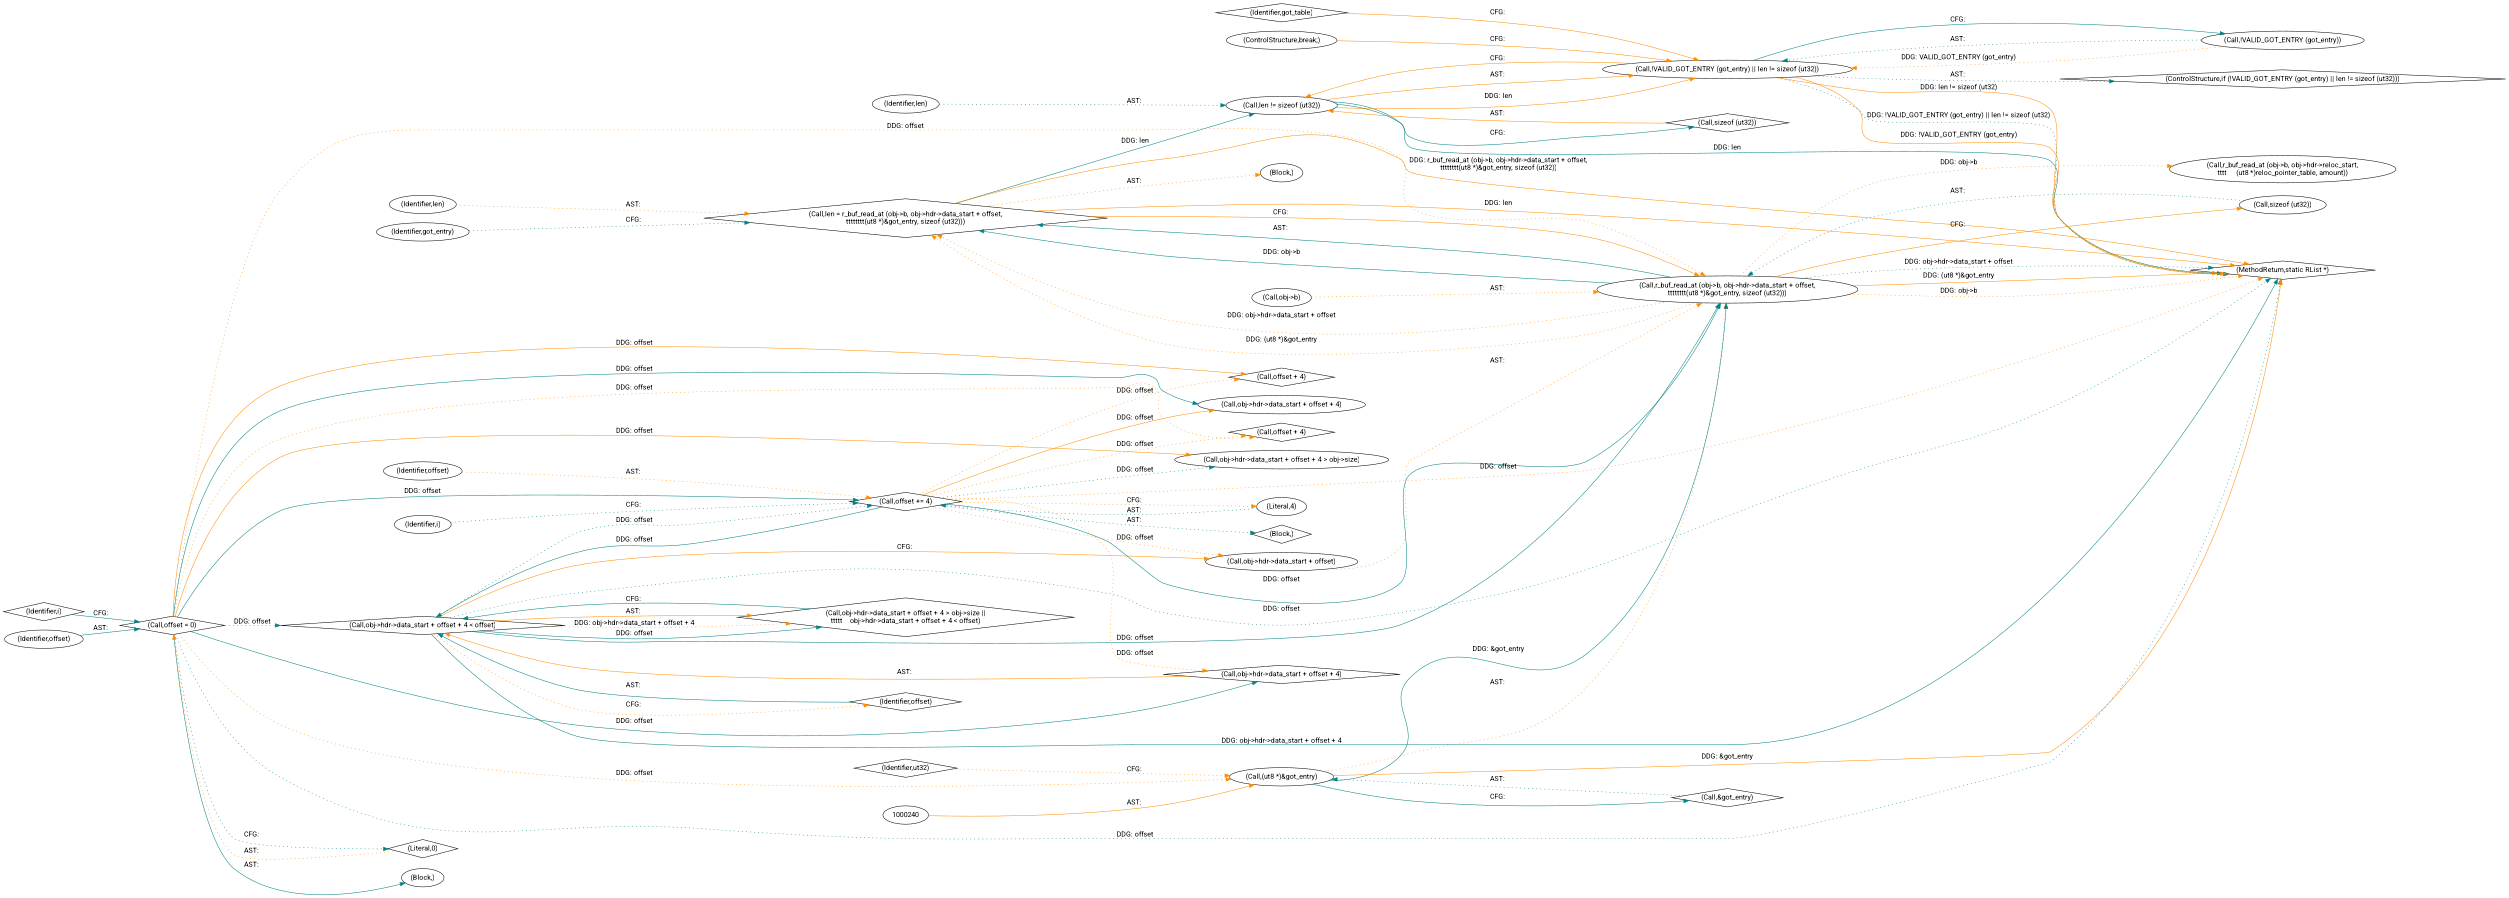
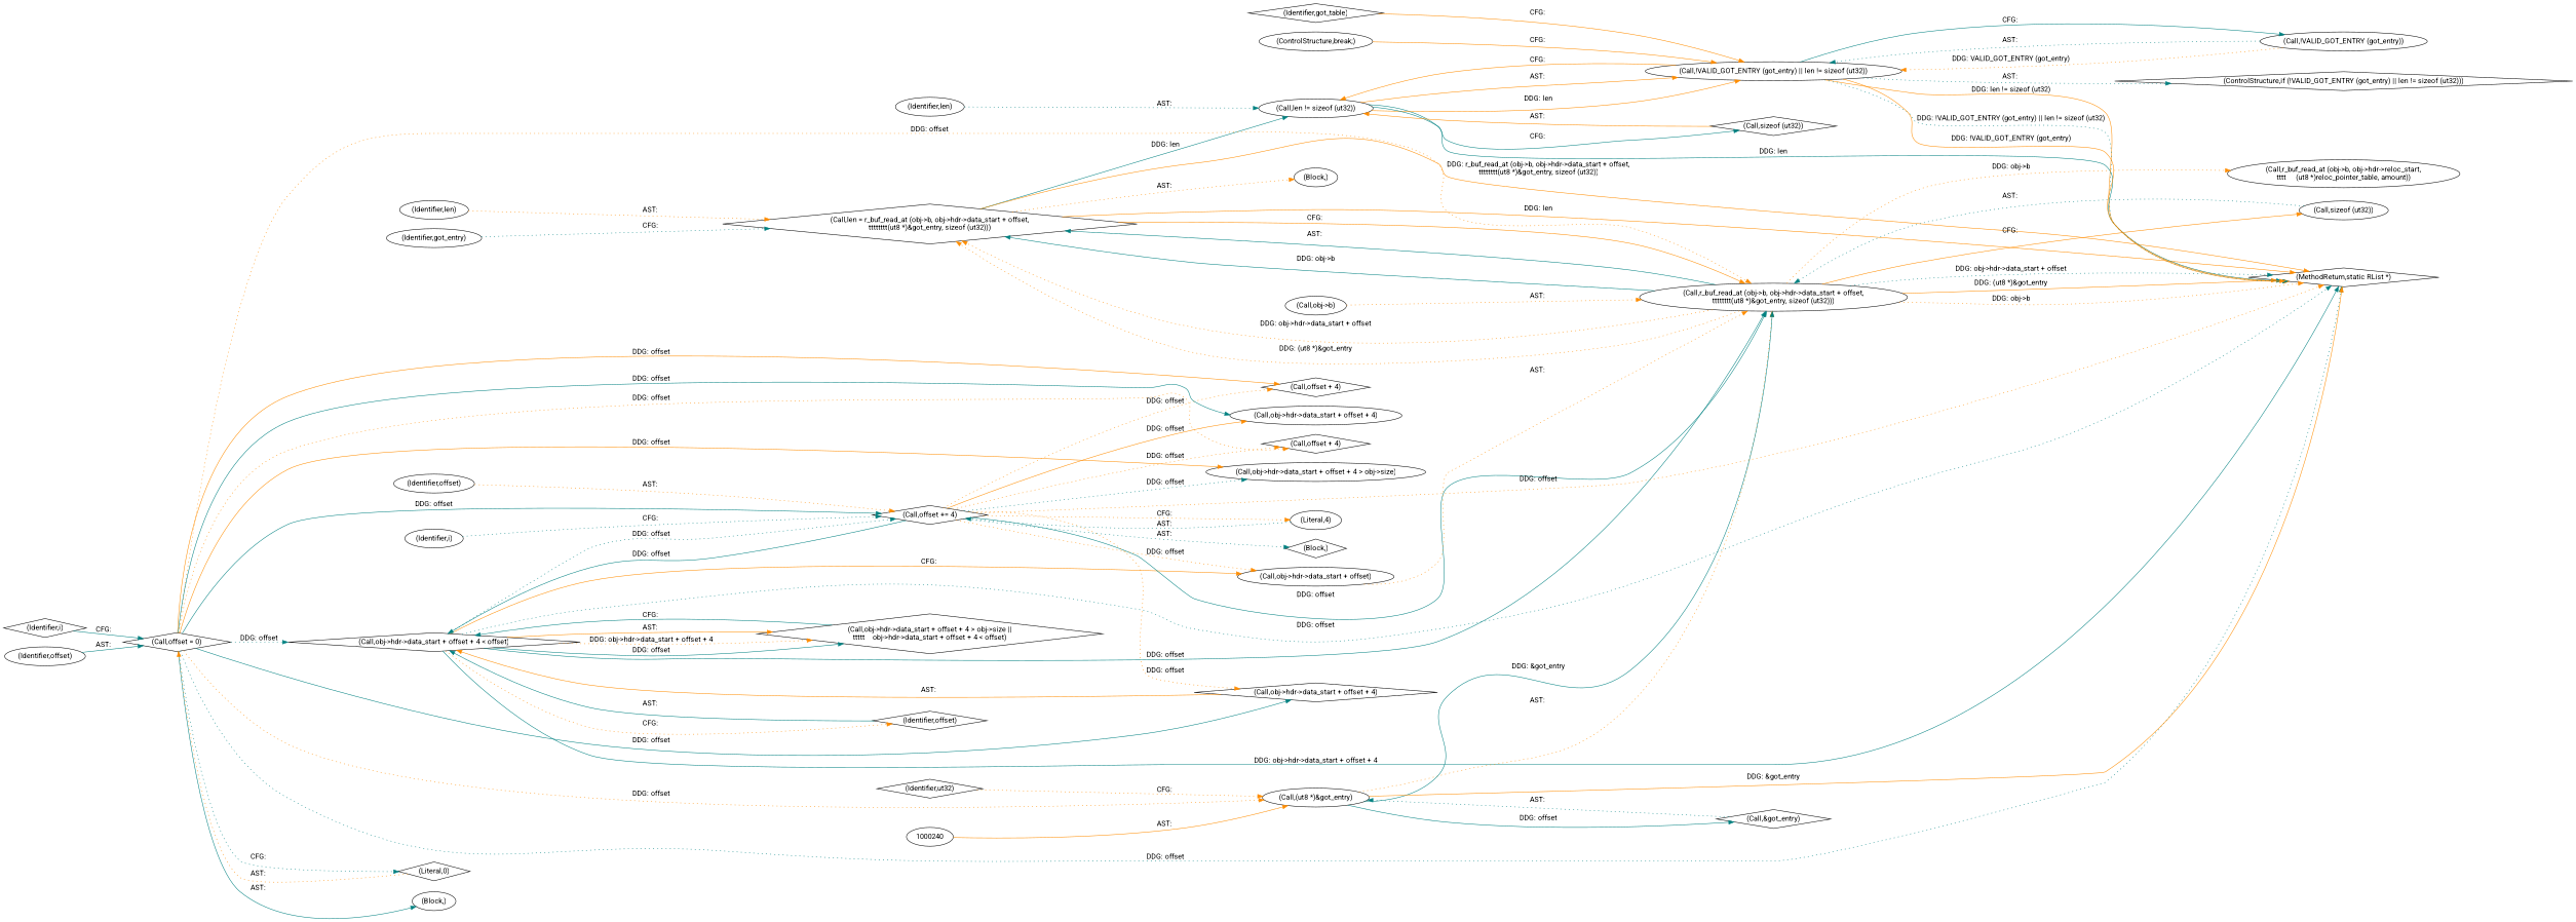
  digraph {
    fontname=Roboto
    rankdir=LR
    node [fontname=Roboto shape=ellipse]
    edge [color=darkorange fontname=Roboto style=solid]
    n1 [label="(Call,len = r_buf_read_at (obj->b, obj->hdr->data_start + offset,\n\t\t\t\t\t\t\t\t(ut8 *)&got_entry, sizeof (ut32)))" shape=diamond]
    n2 [label="(Call,r_buf_read_at (obj->b, obj->hdr->data_start + offset,\n\t\t\t\t\t\t\t\t(ut8 *)&got_entry, sizeof (ut32)))"]
    n3 [label="(Call,len != sizeof (ut32))"]
    n4 [label="(Block,)"]
    n5 [label="(MethodReturn,static RList *)" shape=diamond]
    n6 [label="(Call,sizeof (ut32))"]
    n7 [label="(Call,r_buf_read_at (obj->b, obj->hdr->reloc_start,\n\t\t\t\t     (ut8 *)reloc_pointer_table, amount))"]
    n8 [label="(Call,!VALID_GOT_ENTRY (got_entry) || len != sizeof (ut32))"]
    n9 [label="(Call,sizeof (ut32))" shape=diamond]
    n10 [label="(Call,obj->hdr->data_start + offset + 4 < offset)" shape=diamond]
    n11 [label="(Call,offset += 4)" shape=diamond]
    n12 [label="(Call,obj->hdr->data_start + offset)"]
    n13 [label="(Identifier,offset)" shape=diamond]
    n14 [label="(Call,obj->hdr->data_start + offset + 4 > obj->size ||\n\t\t\t\t\t    obj->hdr->data_start + offset + 4 < offset)" shape=diamond]
    n15 [label="(Call,offset + 4)" shape=diamond]
    n16 [label="(Call,obj->hdr->data_start + offset + 4)" shape=diamond]
    n17 [label="(Call,obj->hdr->data_start + offset + 4 > obj->size)"]
    n18 [label="(Call,offset + 4)" shape=diamond]
    n19 [label="(Call,obj->hdr->data_start + offset + 4)"]
    n20 [label="(Block,)" shape=diamond]
    n21 [label="(Literal,4)"]
    n22 [label="(Call,offset = 0)" shape=diamond]
    n23 [label="(Literal,0)" shape=diamond]
    n24 [label="(Block,)"]
    n25 [label="(Call,(ut8 *)&got_entry)"]
    n26 [label="(Call,&got_entry)" shape=diamond]
    n27 [label="(Call,!VALID_GOT_ENTRY (got_entry))"]
    n28 [label="(ControlStructure,if (!VALID_GOT_ENTRY (got_entry) || len != sizeof (ut32)))" shape=diamond]
    n29 [label="(Identifier,got_entry)"]
    n30 [label="(Identifier,len)"]
    n31 [label="(Call,obj->b)"]
    n32 [label="(ControlStructure,break;)"]
    n33 [label="(Identifier,ut32)" shape=diamond]
    n34 [label="(Identifier,i)"]
    n35 [label="(Identifier,offset)"]
    n36 [label="(Identifier,got_table)" shape=diamond]
    n37 [label="(Identifier,i)" shape=diamond]
    n38 [label="(Identifier,offset)"]
    n39 [label="(Identifier,len)"]
    1000240
    n1 -> n2 [label="CFG: "]
    n1 -> n3 [color=teal label="DDG: len"]
    n1 -> n4 [label="AST: " style=dotted]
    n1 -> n5 [label="DDG: len"]
    n1 -> n5 [label="DDG: r_buf_read_at (obj->b, obj->hdr->data_start + offset,\n\t\t\t\t\t\t\t\t(ut8 *)&got_entry, sizeof (ut32))"]
    n2 -> n1 [color=teal label="AST: "]
    n2 -> n1 [color=teal label="DDG: obj->b"]
    n2 -> n1 [label="DDG: obj->hdr->data_start + offset" style=dotted]
    n2 -> n1 [label="DDG: (ut8 *)&got_entry" style=dotted]
    n2 -> n5 [label="DDG: (ut8 *)&got_entry"]
    n2 -> n5 [label="DDG: obj->b" style=dotted]
    n2 -> n5 [color=teal label="DDG: obj->hdr->data_start + offset" style=dotted]
    n2 -> n6 [label="CFG: "]
    n2 -> n7 [label="DDG: obj->b" style=dotted]
    n3 -> n5 [color=teal label="DDG: len"]
    n3 -> n8 [label="AST: "]
    n3 -> n8 [label="DDG: len"]
    n3 -> n9 [color=teal label="CFG: "]
    n6 -> n2 [color=teal label="AST: " style=dotted]
    n8 -> n3 [label="CFG: "]
    n8 -> n5 [label="DDG: len != sizeof (ut32)"]
    n8 -> n5 [color=teal label="DDG: !VALID_GOT_ENTRY (got_entry) || len != sizeof (ut32)" style=dotted]
    n8 -> n5 [label="DDG: !VALID_GOT_ENTRY (got_entry)"]
    n8 -> n27 [color=teal label="CFG: "]
    n8 -> n28 [color=teal label="AST: " style=dotted]
    n9 -> n3 [label="AST: "]
    n10 -> n2 [color=teal label="DDG: offset"]
    n10 -> n5 [color=teal label="DDG: offset" style=dotted]
    n10 -> n5 [color=teal label="DDG: obj->hdr->data_start + offset + 4"]
    n10 -> n11 [color=teal label="DDG: offset" style=dotted]
    n10 -> n12 [label="CFG: "]
    n10 -> n13 [label="CFG: " style=dotted]
    n10 -> n14 [label="AST: "]
    n10 -> n14 [label="DDG: obj->hdr->data_start + offset + 4" style=dotted]
    n10 -> n14 [color=teal label="DDG: offset"]
    n11 -> n2 [color=teal label="DDG: offset"]
    n11 -> n5 [label="DDG: offset" style=dotted]
    n11 -> n10 [color=teal label="DDG: offset"]
    n11 -> n12 [label="DDG: offset" style=dotted]
    n11 -> n15 [label="DDG: offset" style=dotted]
    n11 -> n16 [label="DDG: offset" style=dotted]
    n11 -> n17 [color=teal label="DDG: offset" style=dotted]
    n11 -> n18 [label="DDG: offset" style=dotted]
    n11 -> n19 [label="DDG: offset"]
    n11 -> n20 [color=teal label="AST: " style=dotted]
    n11 -> n21 [label="CFG: " style=dotted]
    n12 -> n2 [label="AST: " style=dotted]
    n13 -> n10 [color=teal label="AST: "]
    n14 -> n10 [color=teal label="CFG: "]
    n16 -> n10 [label="AST: "]
    n21 -> n11 [color=teal label="AST: " style=dotted]
    n22 -> n2 [label="DDG: offset" style=dotted]
    n22 -> n5 [color=teal label="DDG: offset" style=dotted]
    n22 -> n10 [color=teal label="DDG: offset" style=dotted]
    n22 -> n11 [color=teal label="DDG: offset"]
    n22 -> n15 [label="DDG: offset"]
    n22 -> n16 [color=teal label="DDG: offset"]
    n22 -> n17 [label="DDG: offset"]
    n22 -> n18 [label="DDG: offset" style=dotted]
    n22 -> n19 [color=teal label="DDG: offset"]
    n22 -> n23 [color=teal label="CFG: " style=dotted]
    n22 -> n24 [color=teal label="AST: "]
    n22 -> n25 [label="DDG: offset" style=dotted]
    n23 -> n22 [label="AST: " style=dotted]
    n25 -> n2 [label="AST: " style=dotted]
    n25 -> n2 [color=teal label="DDG: &got_entry"]
    n25 -> n5 [label="DDG: &got_entry"]
-   n25 -> n26 [color=teal label="CFG: "]
+   n25 -> n26 [color=teal label="DDG: offset"]
    n26 -> n25 [color=teal label="AST: " style=dotted]
    n27 -> n8 [color=teal label="AST: " style=dotted]
    n27 -> n8 [label="DDG: VALID_GOT_ENTRY (got_entry)" style=dotted]
    n29 -> n1 [color=teal label="CFG: " style=dotted]
    n30 -> n3 [color=teal label="AST: " style=dotted]
    n31 -> n2 [label="AST: " style=dotted]
    n32 -> n8 [label="CFG: "]
    n33 -> n25 [label="CFG: " style=dotted]
    n34 -> n11 [color=teal label="CFG: " style=dotted]
    n35 -> n11 [label="AST: " style=dotted]
    n36 -> n8 [label="CFG: "]
    n37 -> n22 [color=teal label="CFG: "]
    n38 -> n22 [color=teal label="AST: "]
    n39 -> n1 [label="AST: " style=dotted]
    1000240 -> n25 [label="AST: "]
  }
